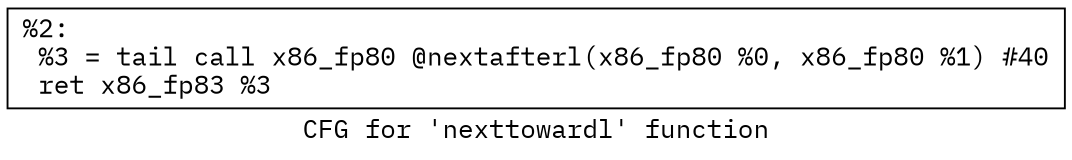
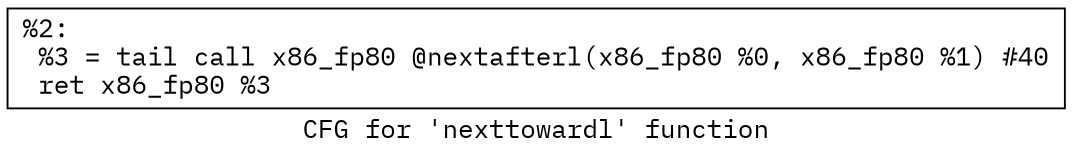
  digraph {
    label="CFG for 'nexttowardl' function"
    fontname="IBM Plex Mono"
-   n1 [label="{%2:\l  %3 = tail call x86_fp80 @nextafterl(x86_fp80 %0, x86_fp80 %1) #40\l  ret x86_fp83 %3\l}" shape=record fontname="IBM Plex Mono"]
+   n1 [label="{%2:\l  %3 = tail call x86_fp80 @nextafterl(x86_fp80 %0, x86_fp80 %1) #40\l  ret x86_fp80 %3\l}" shape=record fontname="IBM Plex Mono"]
  }
